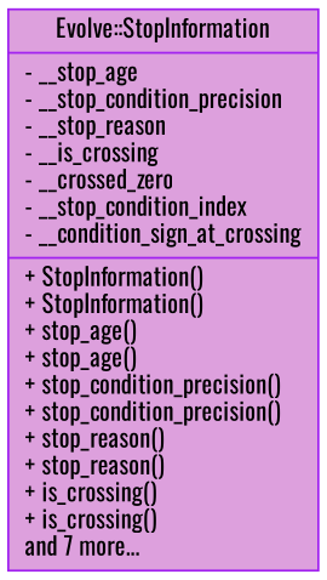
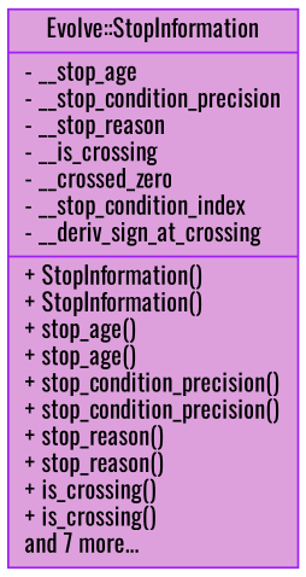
  digraph {
    fontname=Oswald
-   n1 [color=purple fillcolor=plum fontcolor=black fontname=Oswald fontsize=12 height=0.2 label="{Evolve::StopInformation\n|- __stop_age\l- __stop_condition_precision\l- __stop_reason\l- __is_crossing\l- __crossed_zero\l- __stop_condition_index\l- __condition_sign_at_crossing\l|+ StopInformation()\l+ StopInformation()\l+ stop_age()\l+ stop_age()\l+ stop_condition_precision()\l+ stop_condition_precision()\l+ stop_reason()\l+ stop_reason()\l+ is_crossing()\l+ is_crossing()\land 7 more...\l}" shape=record style=filled width=0.4]
+   n1 [color=purple fillcolor=plum fontcolor=black fontname=Oswald fontsize=12 height=0.2 label="{Evolve::StopInformation\n|- __stop_age\l- __stop_condition_precision\l- __stop_reason\l- __is_crossing\l- __crossed_zero\l- __stop_condition_index\l- __deriv_sign_at_crossing\l|+ StopInformation()\l+ StopInformation()\l+ stop_age()\l+ stop_age()\l+ stop_condition_precision()\l+ stop_condition_precision()\l+ stop_reason()\l+ stop_reason()\l+ is_crossing()\l+ is_crossing()\land 7 more...\l}" shape=record style=filled width=0.4]
  }
